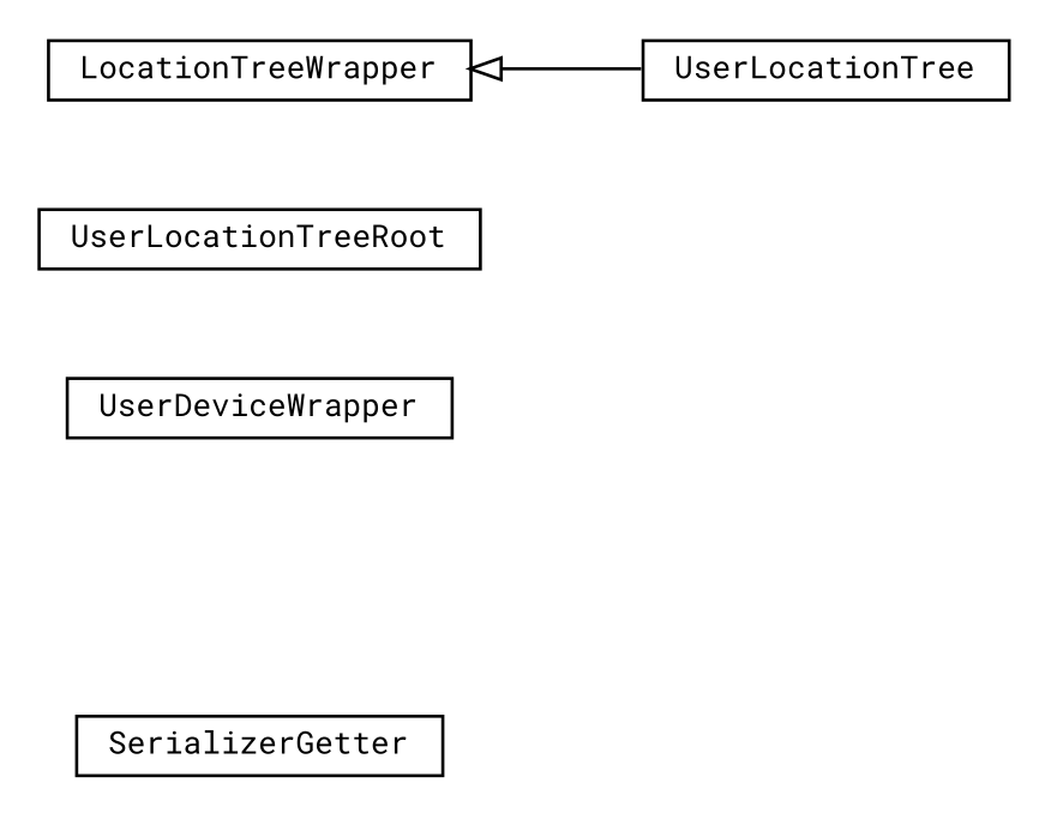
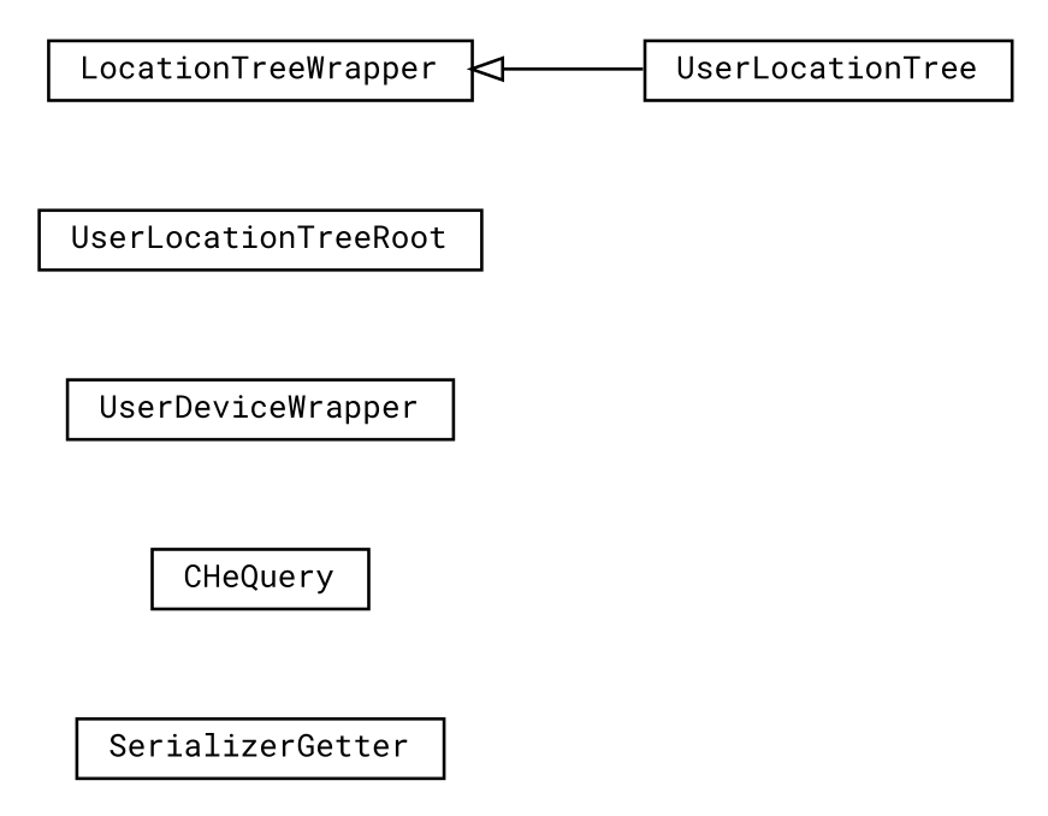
  digraph {
    nodesep=0.25
    ranksep=0.5
    rankdir=LR
    fontname="Roboto Mono"
    node [fontcolor=black fontname="Roboto Mono" fontsize=10.0 shape=plaintext]
    n1 [label=<<table title="org.universAAL.security.session.manager.helpers.SerializerGetter" border="0" cellborder="1" cellspacing="0" cellpadding="2" port="p" href="./SerializerGetter.html"> 		<tr><td><table border="0" cellspacing="0" cellpadding="1"> <tr><td align="center" balign="center"> SerializerGetter </td></tr> 		</table></td></tr> 		</table>>]
+   n2 [label=<<table title="org.universAAL.security.session.manager.helpers.CHeQuery" border="0" cellborder="1" cellspacing="0" cellpadding="2" port="p" href="./CHeQuery.html"> 		<tr><td><table border="0" cellspacing="0" cellpadding="1"> <tr><td align="center" balign="center"> CHeQuery </td></tr> 		</table></td></tr> 		</table>>]
    n3 [label=<<table title="org.universAAL.security.session.manager.helpers.UserDeviceWrapper" border="0" cellborder="1" cellspacing="0" cellpadding="2" port="p" href="./UserDeviceWrapper.html"> 		<tr><td><table border="0" cellspacing="0" cellpadding="1"> <tr><td align="center" balign="center"> UserDeviceWrapper </td></tr> 		</table></td></tr> 		</table>>]
    n4 [label=<<table title="org.universAAL.security.session.manager.helpers.UserLocationTreeRoot" border="0" cellborder="1" cellspacing="0" cellpadding="2" port="p" href="./UserLocationTreeRoot.html"> 		<tr><td><table border="0" cellspacing="0" cellpadding="1"> <tr><td align="center" balign="center"> UserLocationTreeRoot </td></tr> 		</table></td></tr> 		</table>>]
    n5 [label=<<table title="org.universAAL.security.session.manager.helpers.UserLocationTree" border="0" cellborder="1" cellspacing="0" cellpadding="2" port="p" href="./UserLocationTree.html"> 		<tr><td><table border="0" cellspacing="0" cellpadding="1"> <tr><td align="center" balign="center"> UserLocationTree </td></tr> 		</table></td></tr> 		</table>>]
    n6 [label=<<table title="org.universAAL.security.session.manager.helpers.LocationTreeWrapper" border="0" cellborder="1" cellspacing="0" cellpadding="2" port="p" href="./LocationTreeWrapper.html"> 		<tr><td><table border="0" cellspacing="0" cellpadding="1"> <tr><td align="center" balign="center"> LocationTreeWrapper </td></tr> 		</table></td></tr> 		</table>>]
    n6 -> n5 [arrowtail=empty dir=back fontname="Roboto Mono" fontsize=10 headport=p labelfontname=Helvetica labelfontsize=10 tailport=p]
  }
